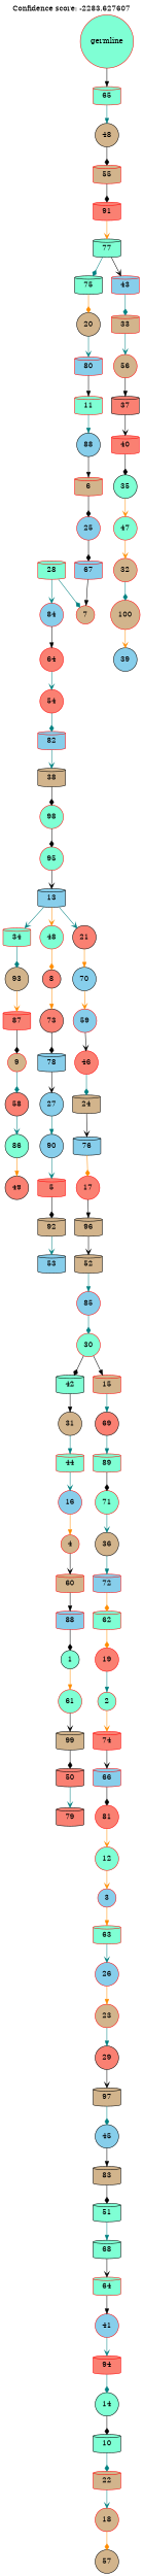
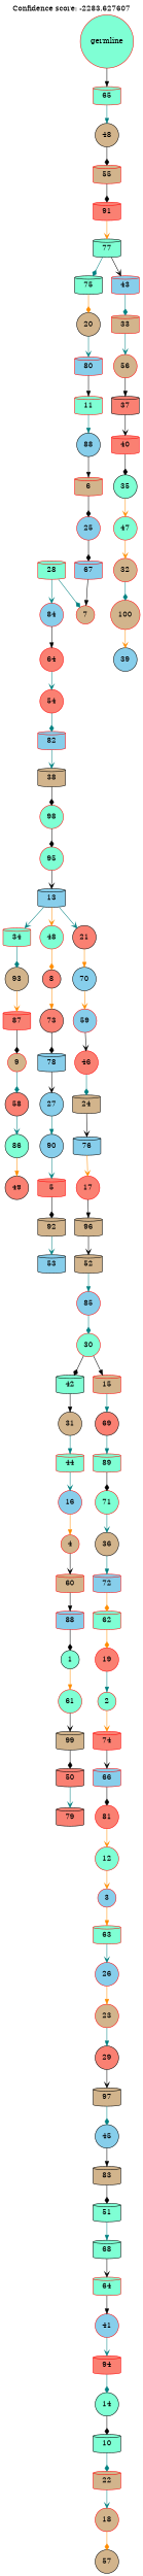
  digraph {
    label="Confidence score: -2283.627607"
    labelloc=t
    node [color=red fillcolor=aquamarine shape=circle style=filled]
    edge [arrowhead=vee color=black]
    n1 [color=black label=86]
    n2 [color=black fillcolor=salmon label=49]
    n3 [color=black fillcolor=salmon label=58]
    n4 [fillcolor=tan label=9]
    n5 [fillcolor=salmon label=87 shape=cylinder]
    n6 [color=black fillcolor=tan label=93]
    n7 [label=34 shape=cylinder]
    n8 [color=black fillcolor=tan label=92 shape=cylinder]
    n9 [color=black fillcolor=skyblue label=53 shape=cylinder]
    n10 [fillcolor=salmon label=5 shape=cylinder]
    n11 [color=black fillcolor=skyblue label=90]
    n12 [color=black fillcolor=skyblue label=27]
    n13 [color=black fillcolor=skyblue label=78 shape=cylinder]
    n14 [color=black fillcolor=salmon label=73]
    n15 [color=black fillcolor=salmon label=8]
    n16 [label=48]
    n17 [color=black fillcolor=salmon label=50 shape=cylinder]
    n18 [color=black fillcolor=salmon label=79 shape=cylinder]
    n19 [color=black fillcolor=tan label=99 shape=cylinder]
    n20 [label=61]
    n21 [color=black label=1]
    n22 [fillcolor=skyblue label=88 shape=cylinder]
    n23 [fillcolor=tan label=60 shape=cylinder]
    n24 [fillcolor=tan label=4]
    n25 [fillcolor=skyblue label=16]
    n26 [label=44 shape=cylinder]
    n27 [color=black fillcolor=tan label=31]
    n28 [color=black label=42 shape=cylinder]
    n29 [fillcolor=tan label=18]
    n30 [color=black fillcolor=tan label=57]
    n31 [fillcolor=tan label=22 shape=cylinder]
    n32 [color=black label=10 shape=cylinder]
    n33 [color=black label=14]
    n34 [fillcolor=salmon label=94 shape=cylinder]
    n35 [fillcolor=skyblue label=41]
    n36 [label=64 shape=cylinder]
    n37 [color=black label=68 shape=cylinder]
    n38 [color=black label=51 shape=cylinder]
    n39 [color=black fillcolor=tan label=83 shape=cylinder]
    n40 [color=black fillcolor=skyblue label=45]
    n41 [color=black fillcolor=tan label=97 shape=cylinder]
    n42 [color=black fillcolor=salmon label=29]
    n43 [fillcolor=tan label=23]
    n44 [fillcolor=skyblue label=26]
    n45 [label=63 shape=cylinder]
    n46 [fillcolor=skyblue label=3]
    n47 [label=12]
    n48 [fillcolor=salmon label=81]
    n49 [fillcolor=skyblue label=66 shape=cylinder]
    n50 [fillcolor=salmon label=74 shape=cylinder]
    n51 [label=2]
    n52 [fillcolor=salmon label=19]
    n53 [label=62 shape=cylinder]
    n54 [fillcolor=skyblue label=72 shape=cylinder]
    n55 [color=black fillcolor=tan label=36]
    n56 [label=71]
    n57 [label=89 shape=cylinder]
    n58 [color=black fillcolor=salmon label=69]
    n59 [fillcolor=tan label=15 shape=cylinder]
    n60 [label=30]
    n61 [fillcolor=skyblue label=85]
    n62 [color=black fillcolor=tan label=52 shape=cylinder]
    n63 [color=black fillcolor=tan label=96 shape=cylinder]
    n64 [fillcolor=salmon label=17]
    n65 [color=black fillcolor=skyblue label=76 shape=cylinder]
    n66 [color=black fillcolor=tan label=24 shape=cylinder]
    n67 [fillcolor=salmon label=46]
    n68 [fillcolor=skyblue label=59]
    n69 [color=black fillcolor=skyblue label=70]
    n70 [color=black fillcolor=salmon label=21]
    n71 [color=black fillcolor=skyblue label=13 shape=cylinder]
    n72 [label=95]
    n73 [label=98]
    n74 [color=black fillcolor=tan label=38 shape=cylinder]
    n75 [fillcolor=skyblue label=82 shape=cylinder]
    n76 [fillcolor=salmon label=54]
    n77 [fillcolor=salmon label=64]
    n78 [fillcolor=skyblue label=84]
    n79 [label=28 shape=cylinder]
    n80 [fillcolor=tan label=7]
    n81 [fillcolor=skyblue label=67 shape=cylinder]
    n82 [fillcolor=skyblue label=25]
    n83 [fillcolor=tan label=6 shape=cylinder]
    n84 [color=black fillcolor=skyblue label=88]
    n85 [label=11 shape=cylinder]
    n86 [fillcolor=skyblue label=80 shape=cylinder]
    n87 [color=black fillcolor=tan label=20]
    n88 [color=black label=75 shape=cylinder]
    n89 [fillcolor=tan label=100]
    n90 [color=black fillcolor=skyblue label=39]
    n91 [fillcolor=tan label=32]
    n92 [label=47]
    n93 [color=black label=35]
    n94 [fillcolor=salmon label=40 shape=cylinder]
    n95 [color=black fillcolor=salmon label=37 shape=cylinder]
    n96 [fillcolor=tan label=56]
    n97 [fillcolor=tan label=33 shape=cylinder]
    n98 [fillcolor=skyblue label=43 shape=cylinder]
    n99 [color=black label=77 shape=cylinder]
    n100 [fillcolor=salmon label=91 shape=cylinder]
    n101 [fillcolor=tan label=55 shape=cylinder]
    n102 [color=black fillcolor=tan label=48]
    n103 [label=65 shape=cylinder]
    n104 [label=germline]
    n1 -> n2 [arrowhead=normal color=darkorange]
    n3 -> n1 [color=teal]
    n4 -> n3 [arrowhead=diamond color=teal]
    n5 -> n4 [arrowhead=diamond]
    n6 -> n5 [color=darkorange]
    n7 -> n6 [arrowhead=diamond color=teal]
    n8 -> n9 [color=teal]
    n10 -> n8 [arrowhead=diamond]
    n11 -> n10 [color=teal]
    n12 -> n11 [arrowhead=normal color=teal]
    n13 -> n12
    n14 -> n13 [arrowhead=diamond]
    n15 -> n14 [arrowhead=normal color=darkorange]
    n16 -> n15 [arrowhead=diamond color=darkorange]
    n17 -> n18 [color=teal]
    n19 -> n17 [arrowhead=diamond]
    n20 -> n19
    n21 -> n20 [arrowhead=normal color=darkorange]
    n22 -> n21 [arrowhead=diamond]
    n23 -> n22 [arrowhead=normal]
    n24 -> n23
    n25 -> n24 [arrowhead=normal color=darkorange]
    n26 -> n25 [color=teal]
    n27 -> n26 [arrowhead=normal color=teal]
    n28 -> n27 [arrowhead=normal]
    n29 -> n30 [arrowhead=diamond color=darkorange]
    n31 -> n29 [color=teal]
    n32 -> n31 [arrowhead=diamond color=teal]
    n33 -> n32 [arrowhead=diamond]
    n34 -> n33 [arrowhead=diamond color=teal]
    n35 -> n34 [color=teal]
    n36 -> n35 [arrowhead=normal]
    n37 -> n36
    n38 -> n37 [arrowhead=normal color=teal]
    n39 -> n38 [arrowhead=diamond]
    n40 -> n39 [arrowhead=normal]
    n41 -> n40 [arrowhead=diamond color=teal]
    n42 -> n41
    n43 -> n42 [arrowhead=normal color=teal]
    n44 -> n43 [arrowhead=normal color=darkorange]
    n45 -> n44 [color=teal]
    n46 -> n45 [arrowhead=normal color=darkorange]
    n47 -> n46 [color=darkorange]
    n48 -> n47 [color=darkorange]
    n49 -> n48 [arrowhead=diamond]
    n50 -> n49
    n51 -> n50 [color=darkorange]
    n52 -> n51 [arrowhead=normal color=teal]
    n53 -> n52 [arrowhead=diamond color=darkorange]
    n54 -> n53 [arrowhead=diamond color=darkorange]
    n55 -> n54 [arrowhead=normal color=teal]
    n56 -> n55 [color=teal]
    n57 -> n56 [arrowhead=diamond]
    n58 -> n57 [arrowhead=normal color=teal]
    n59 -> n58 [arrowhead=normal color=teal]
    n60 -> n28 [arrowhead=diamond]
    n60 -> n59 [arrowhead=normal]
    n61 -> n60 [arrowhead=diamond color=teal]
    n62 -> n61 [arrowhead=normal color=teal]
    n63 -> n62
    n64 -> n63 [arrowhead=normal]
-   n65 -> n64 [arrowhead=diamond color=darkorange]
+   n65 -> n64 [color=darkorange]
    n66 -> n65
    n67 -> n66 [arrowhead=diamond color=teal]
    n68 -> n67
    n69 -> n68 [color=darkorange]
    n70 -> n69 [arrowhead=normal color=darkorange]
    n71 -> n7 [color=teal]
    n71 -> n16 [color=darkorange]
    n71 -> n70 [color=teal]
    n72 -> n71
    n73 -> n72 [arrowhead=diamond]
    n74 -> n73 [arrowhead=diamond]
    n75 -> n74 [color=teal]
    n76 -> n75 [arrowhead=diamond color=teal]
    n77 -> n76 [color=teal]
    n78 -> n77 [arrowhead=normal]
    n79 -> n78 [color=teal]
    n79 -> n80 [arrowhead=diamond color=teal]
    n81 -> n80 [arrowhead=normal]
    n82 -> n81 [arrowhead=diamond]
    n83 -> n82 [arrowhead=diamond]
    n84 -> n83 [arrowhead=normal]
    n85 -> n84 [arrowhead=normal color=teal]
    n86 -> n85 [arrowhead=normal]
    n87 -> n86 [color=teal]
    n88 -> n87 [arrowhead=diamond color=darkorange]
    n89 -> n90 [color=darkorange]
    n91 -> n89 [arrowhead=diamond color=teal]
    n92 -> n91 [color=darkorange]
    n93 -> n92 [color=darkorange]
    n94 -> n93 [arrowhead=diamond]
    n95 -> n94
    n96 -> n95 [arrowhead=normal]
    n97 -> n96 [color=teal]
    n98 -> n97 [arrowhead=diamond color=teal]
    n99 -> n88 [arrowhead=diamond color=teal]
    n99 -> n98
    n100 -> n99 [color=darkorange]
    n101 -> n100 [arrowhead=diamond]
    n102 -> n101 [arrowhead=diamond]
    n103 -> n102 [arrowhead=normal color=teal]
    n104 -> n103 [arrowhead=normal]
  }
